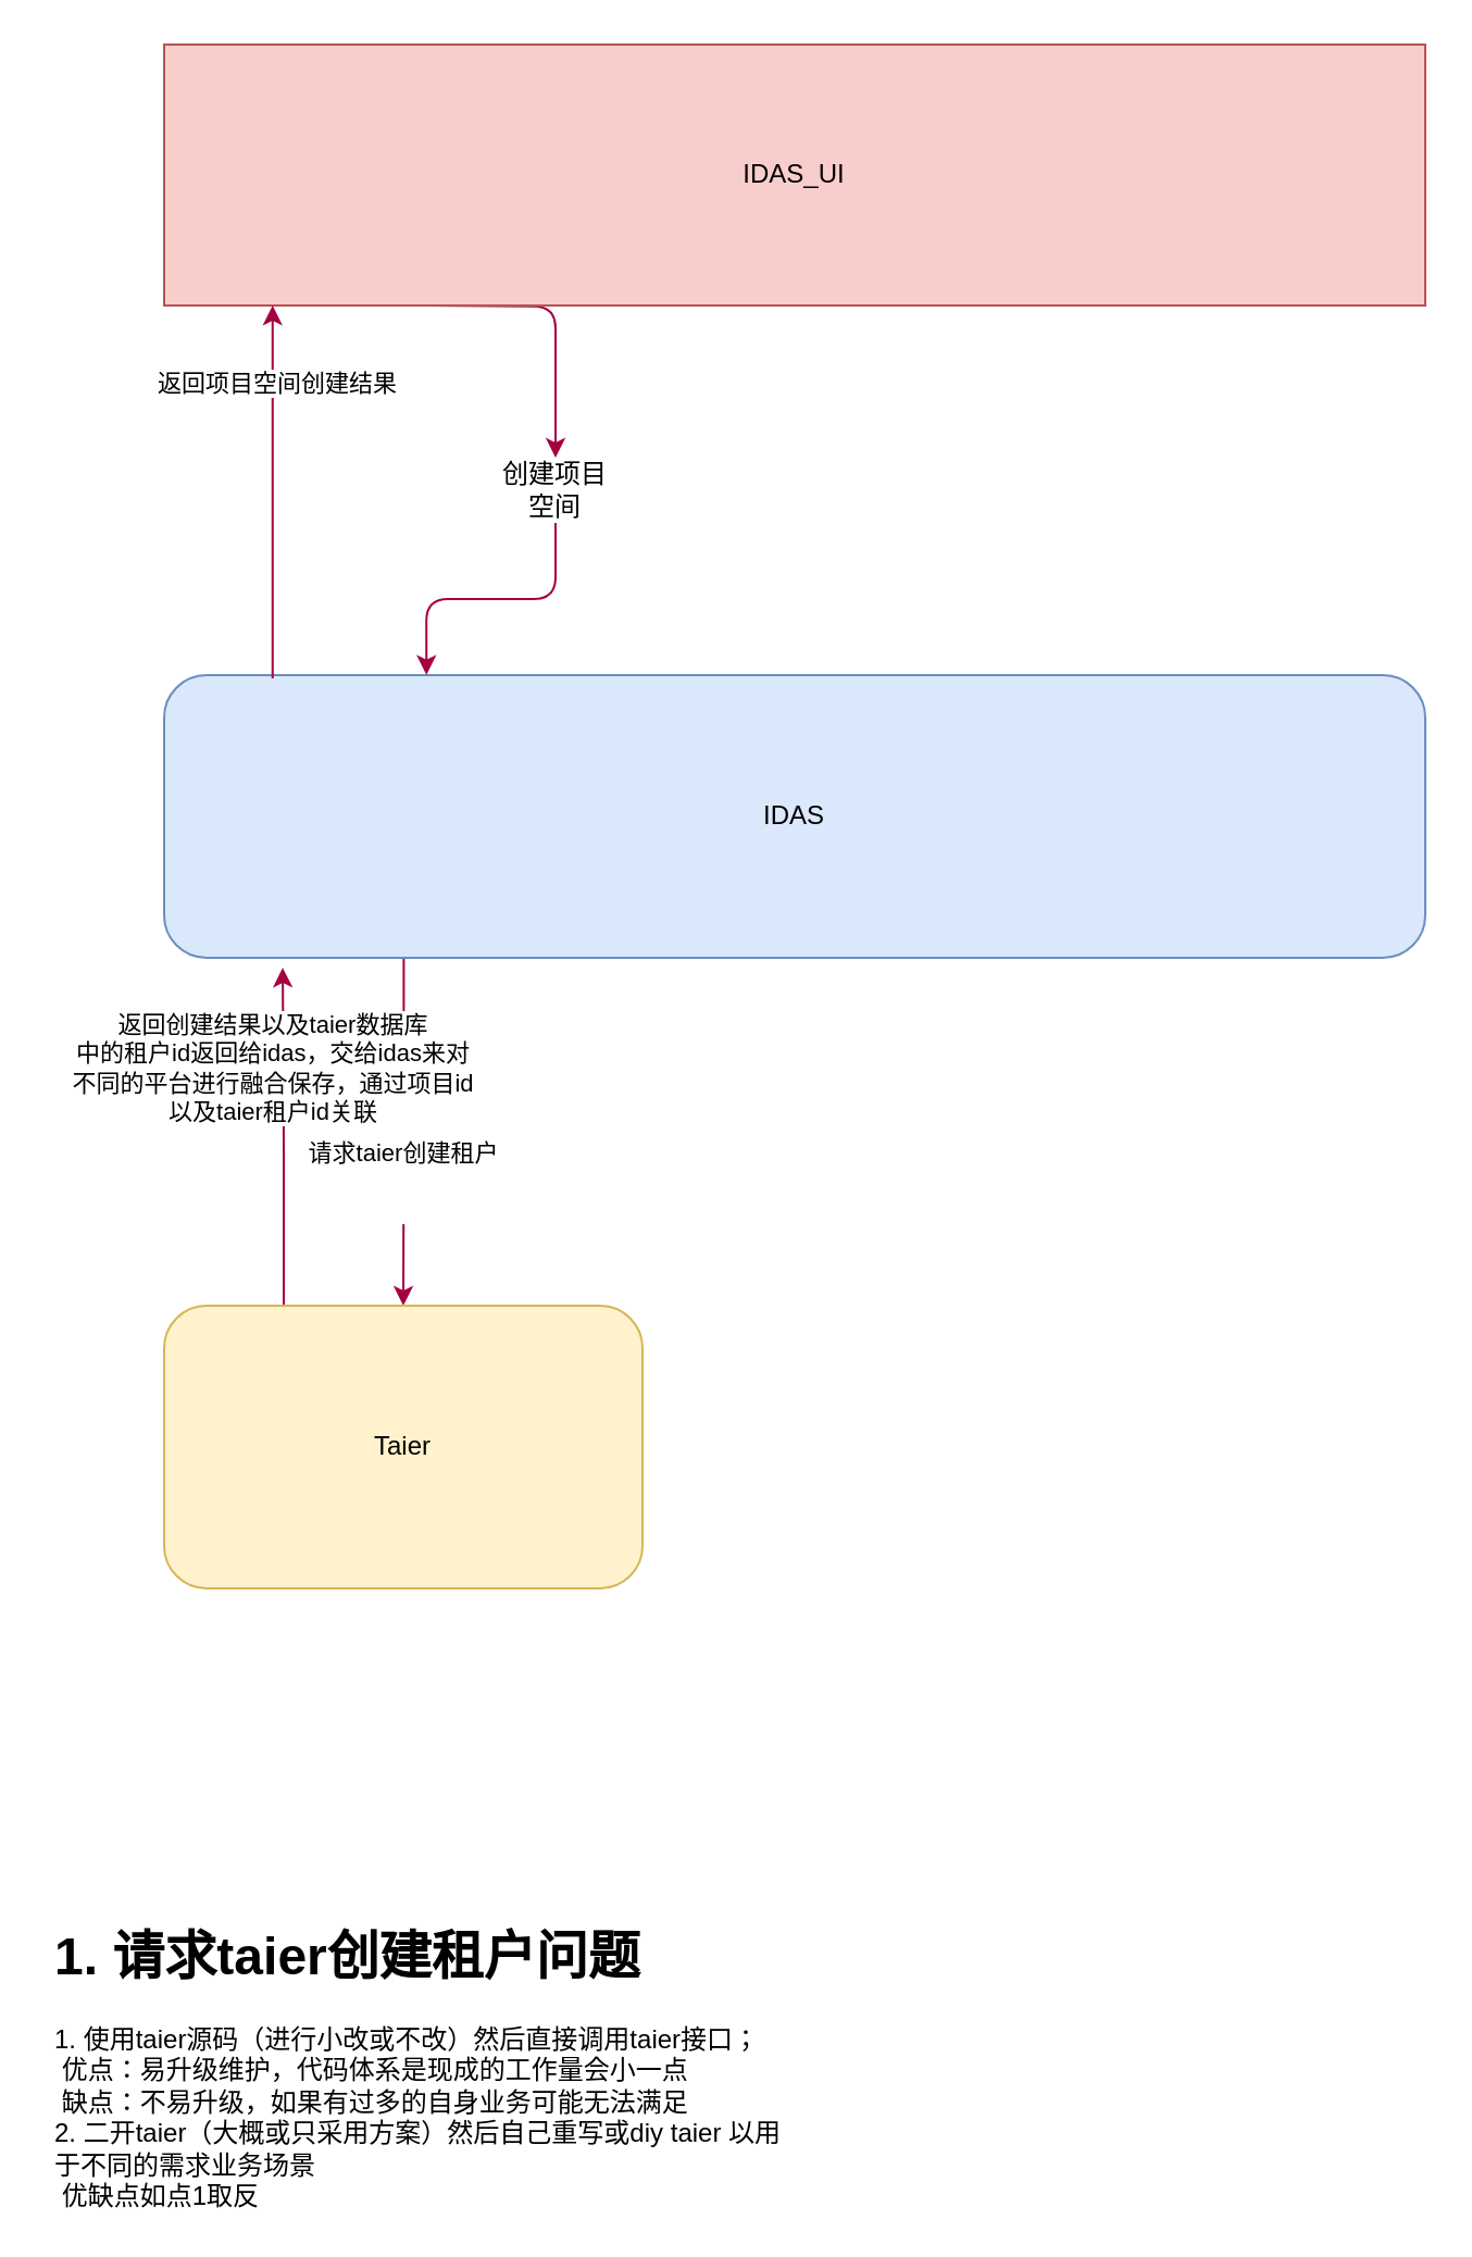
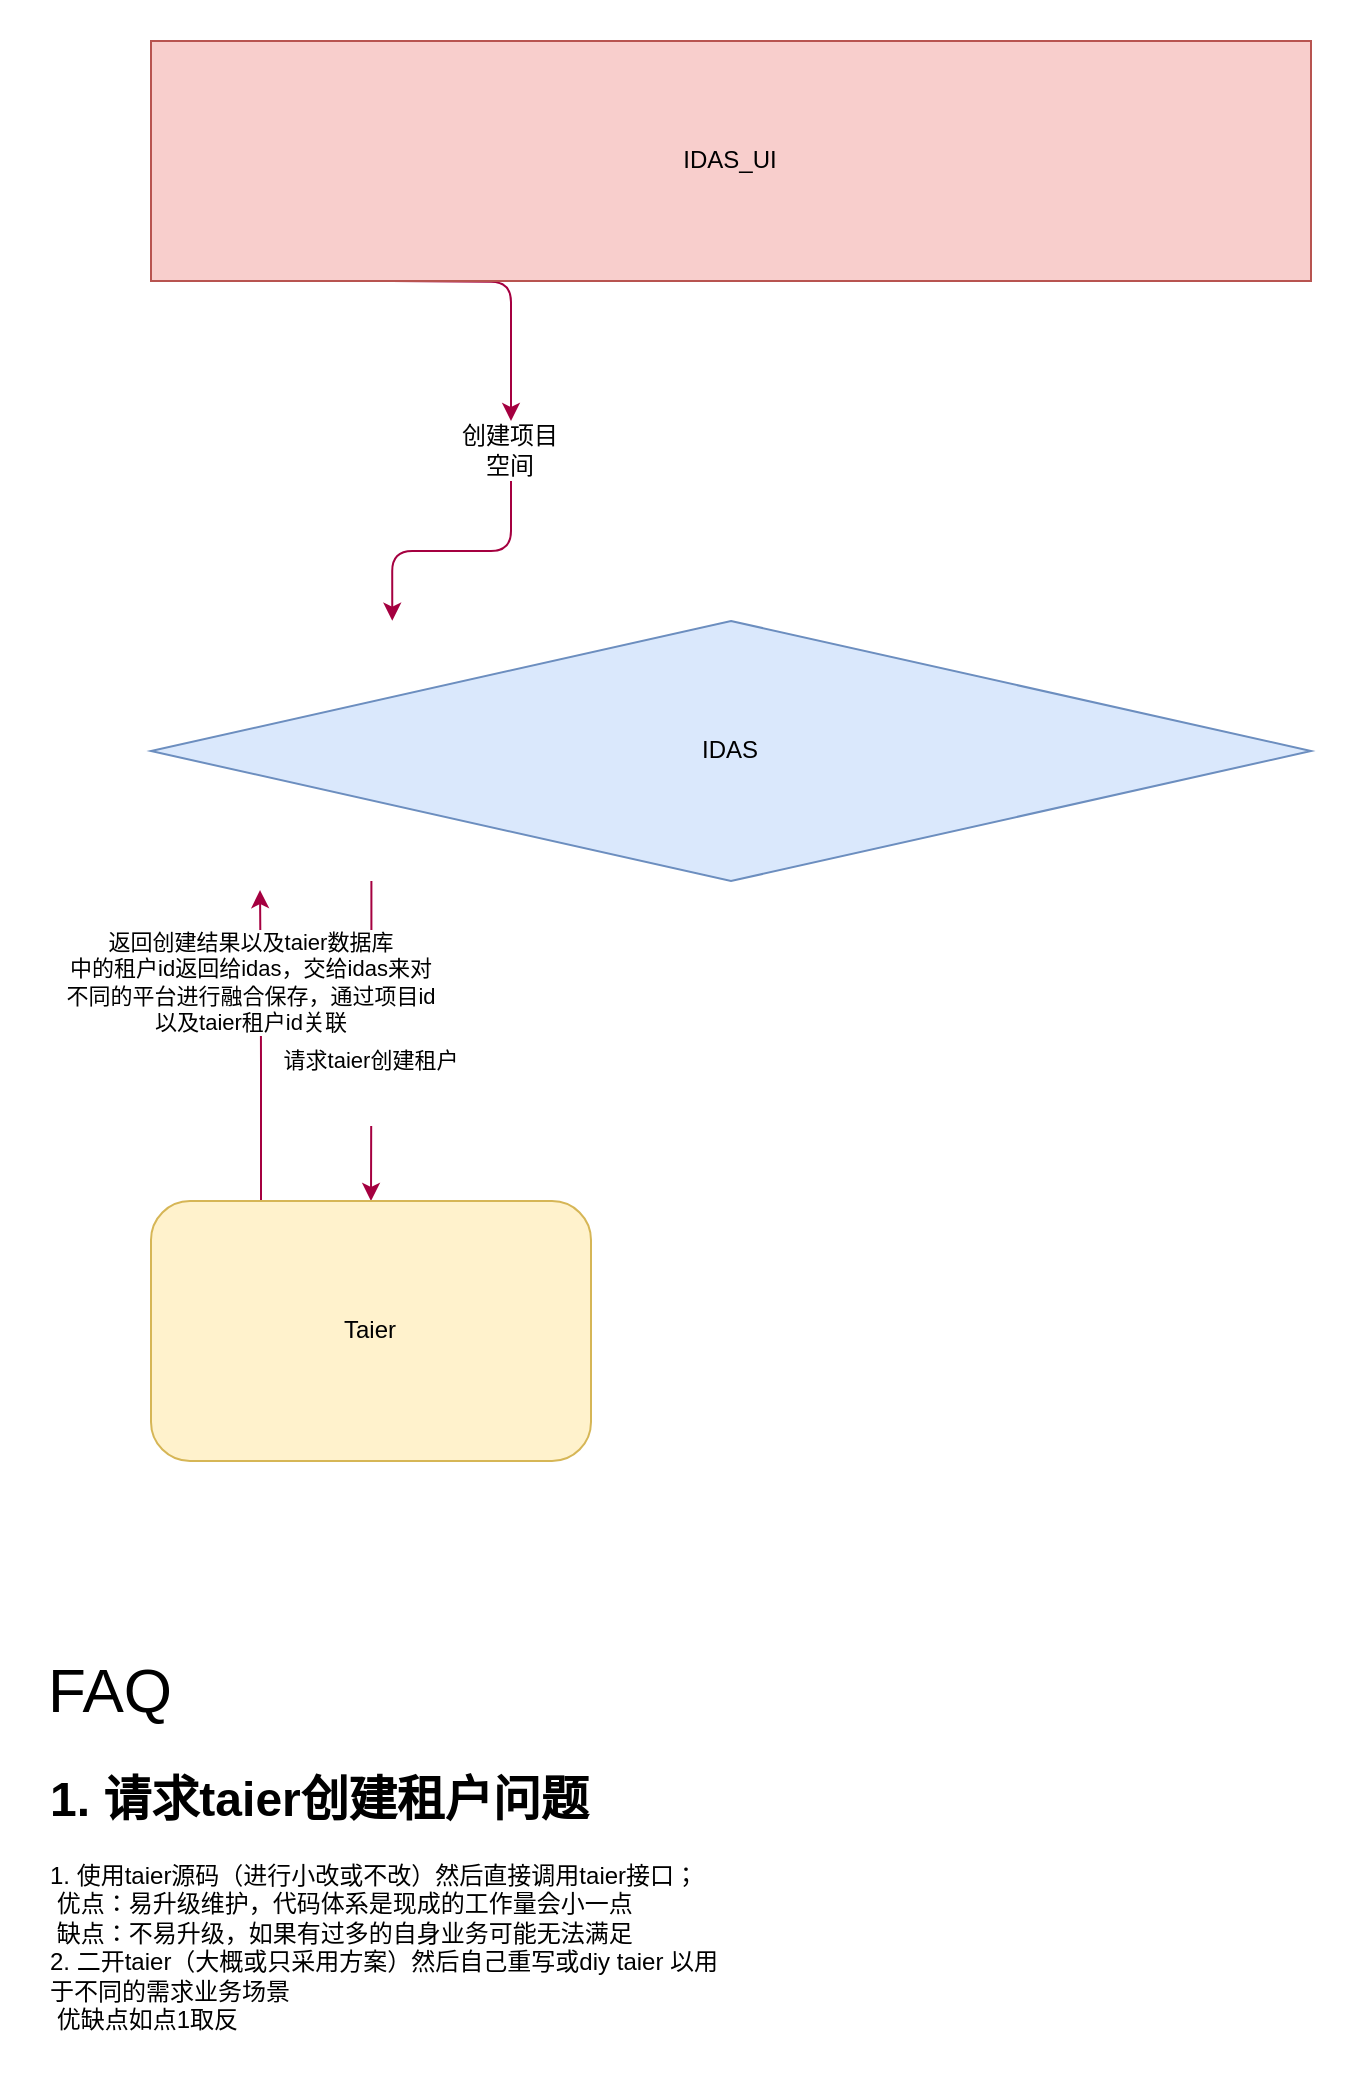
  <mxCell id="0" />
  <mxCell id="1" parent="0" />
  <mxCell id="2" style="edgeStyle=orthogonalEdgeStyle;curved=0;rounded=1;sketch=0;orthogonalLoop=1;jettySize=auto;html=1;entryX=0.5;entryY=0;entryDx=0;entryDy=0;fillColor=#d80073;strokeColor=#A50040;" edge="1" parent="1" target="7"><mxGeometry relative="1" as="geometry"><mxPoint x="195" y="140" as="sourcePoint" /></mxGeometry></mxCell>
  <mxCell id="3" value="IDAS_UI" style="rounded=0;whiteSpace=wrap;html=1;fontSize=12;fillColor=#f8cecc;strokeColor=#b85450;" vertex="1" parent="1"><mxGeometry x="75" y="20" width="580" height="120" as="geometry" /></mxCell>
  <mxCell id="4" value="&#10;&#10;&lt;span style=&quot;color: rgb(0, 0, 0); font-family: helvetica; font-size: 11px; font-style: normal; font-weight: 400; letter-spacing: normal; text-align: center; text-indent: 0px; text-transform: none; word-spacing: 0px; background-color: rgb(255, 255, 255); display: inline; float: none;&quot;&gt;请求taier创建租户&lt;/span&gt;&#10;&#10;" style="edgeStyle=orthogonalEdgeStyle;curved=0;rounded=1;sketch=0;orthogonalLoop=1;jettySize=auto;html=1;entryX=0.5;entryY=0;entryDx=0;entryDy=0;fillColor=#d80073;strokeColor=#A50040;exitX=0.19;exitY=1;exitDx=0;exitDy=0;exitPerimeter=0;" edge="1" parent="1" source="5" target="10"><mxGeometry x="0.127" relative="1" as="geometry"><mxPoint x="165" y="560" as="targetPoint" /><mxPoint as="offset" /></mxGeometry></mxCell>
- <mxCell id="5" value="IDAS" style="rounded=1;whiteSpace=wrap;html=1;sketch=0;fillColor=#dae8fc;strokeColor=#6c8ebf;" vertex="1" parent="1"><mxGeometry x="75" y="310" width="580" height="130" as="geometry" /></mxCell>
+ <mxCell id="5" value="IDAS" style="rhombus;whiteSpace=wrap;html=1;sketch=0;fillColor=#dae8fc;strokeColor=#6c8ebf;" vertex="1" parent="1"><mxGeometry x="75" y="310" width="580" height="130" as="geometry" /></mxCell>
  <mxCell id="6" style="edgeStyle=orthogonalEdgeStyle;curved=0;rounded=1;sketch=0;orthogonalLoop=1;jettySize=auto;html=1;exitX=0.5;exitY=1;exitDx=0;exitDy=0;entryX=0.208;entryY=-0.001;entryDx=0;entryDy=0;entryPerimeter=0;fillColor=#d80073;strokeColor=#A50040;" edge="1" parent="1" source="7" target="5"><mxGeometry relative="1" as="geometry" /></mxCell>
  <mxCell id="7" value="创建项目空间" style="text;html=1;strokeColor=none;fillColor=none;align=center;verticalAlign=middle;whiteSpace=wrap;rounded=0;sketch=0;" vertex="1" parent="1"><mxGeometry x="225" y="210" width="60" height="30" as="geometry" /></mxCell>
  <mxCell id="8" style="edgeStyle=orthogonalEdgeStyle;curved=0;rounded=1;sketch=0;orthogonalLoop=1;jettySize=auto;html=1;exitX=0.25;exitY=0;exitDx=0;exitDy=0;entryX=0.094;entryY=1.035;entryDx=0;entryDy=0;entryPerimeter=0;fillColor=#d80073;strokeColor=#A50040;" edge="1" parent="1" source="10" target="5"><mxGeometry relative="1" as="geometry" /></mxCell>
  <mxCell id="9" value="返回创建结果以及taier数据库&lt;br&gt;中的租户id返回给idas，交给idas来对&lt;br&gt;不同的平台进行融合保存，通过项目id&lt;br&gt;以及taier租户id关联" style="edgeLabel;html=1;align=center;verticalAlign=middle;resizable=0;points=[];" vertex="1" connectable="0" parent="8"><mxGeometry x="0.36" relative="1" as="geometry"><mxPoint x="-5" y="-4" as="offset" /></mxGeometry></mxCell>
  <mxCell id="10" value="Taier" style="rounded=1;whiteSpace=wrap;html=1;sketch=0;fillColor=#fff2cc;strokeColor=#d6b656;" vertex="1" parent="1"><mxGeometry x="75" y="600" width="220" height="130" as="geometry" /></mxCell>
- <mxCell id="11" value="" style="endArrow=classic;html=1;rounded=1;sketch=0;curved=0;exitX=0.086;exitY=0.012;exitDx=0;exitDy=0;exitPerimeter=0;entryX=0.086;entryY=1;entryDx=0;entryDy=0;entryPerimeter=0;fillColor=#d80073;strokeColor=#A50040;" edge="1" parent="1" source="5" target="3"><mxGeometry width="50" height="50" relative="1" as="geometry"><mxPoint x="-25" y="250" as="sourcePoint" /><mxPoint x="25" y="200" as="targetPoint" /></mxGeometry></mxCell>
- <mxCell id="12" value="返回项目空间创建结果" style="edgeLabel;html=1;align=center;verticalAlign=middle;resizable=0;points=[];" vertex="1" connectable="0" parent="11"><mxGeometry x="0.588" y="-2" relative="1" as="geometry"><mxPoint as="offset" /></mxGeometry></mxCell>
  <mxCell id="13" value="&lt;h1&gt;1. 请求taier创建租户问题&lt;/h1&gt;&lt;div&gt;1. 使用taier源码（进行小改或不改）然后直接调用taier接口；&lt;/div&gt;&lt;div&gt;&lt;span style=&quot;white-space: pre&quot;&gt; &lt;/span&gt;优点：易升级维护，代码体系是现成的工作量会小一点&lt;br&gt;&lt;/div&gt;&lt;div&gt;&lt;span style=&quot;white-space: pre&quot;&gt; &lt;/span&gt;缺点：不易升级，如果有过多的自身业务可能无法满足&lt;br&gt;&lt;/div&gt;&lt;div&gt;2. 二开taier（大概或只采用方案）然后自己重写或diy taier 以用于不同的需求业务场景&lt;/div&gt;&lt;div&gt;&lt;span style=&quot;white-space: pre&quot;&gt; &lt;/span&gt;优缺点如点1取反&lt;br&gt;&lt;/div&gt;" style="text;html=1;strokeColor=none;fillColor=none;spacing=5;spacingTop=-20;whiteSpace=wrap;overflow=hidden;rounded=0;sketch=0;" vertex="1" parent="1"><mxGeometry x="20" y="880" width="350" height="136" as="geometry" /></mxCell>
+ <mxCell id="14" value="&lt;font style=&quot;font-size: 31px&quot;&gt;FAQ&lt;/font&gt;" style="text;html=1;strokeColor=none;fillColor=none;align=center;verticalAlign=middle;whiteSpace=wrap;rounded=0;sketch=0;" vertex="1" parent="1"><mxGeometry x="25" y="830" width="60" height="30" as="geometry" /></mxCell>
